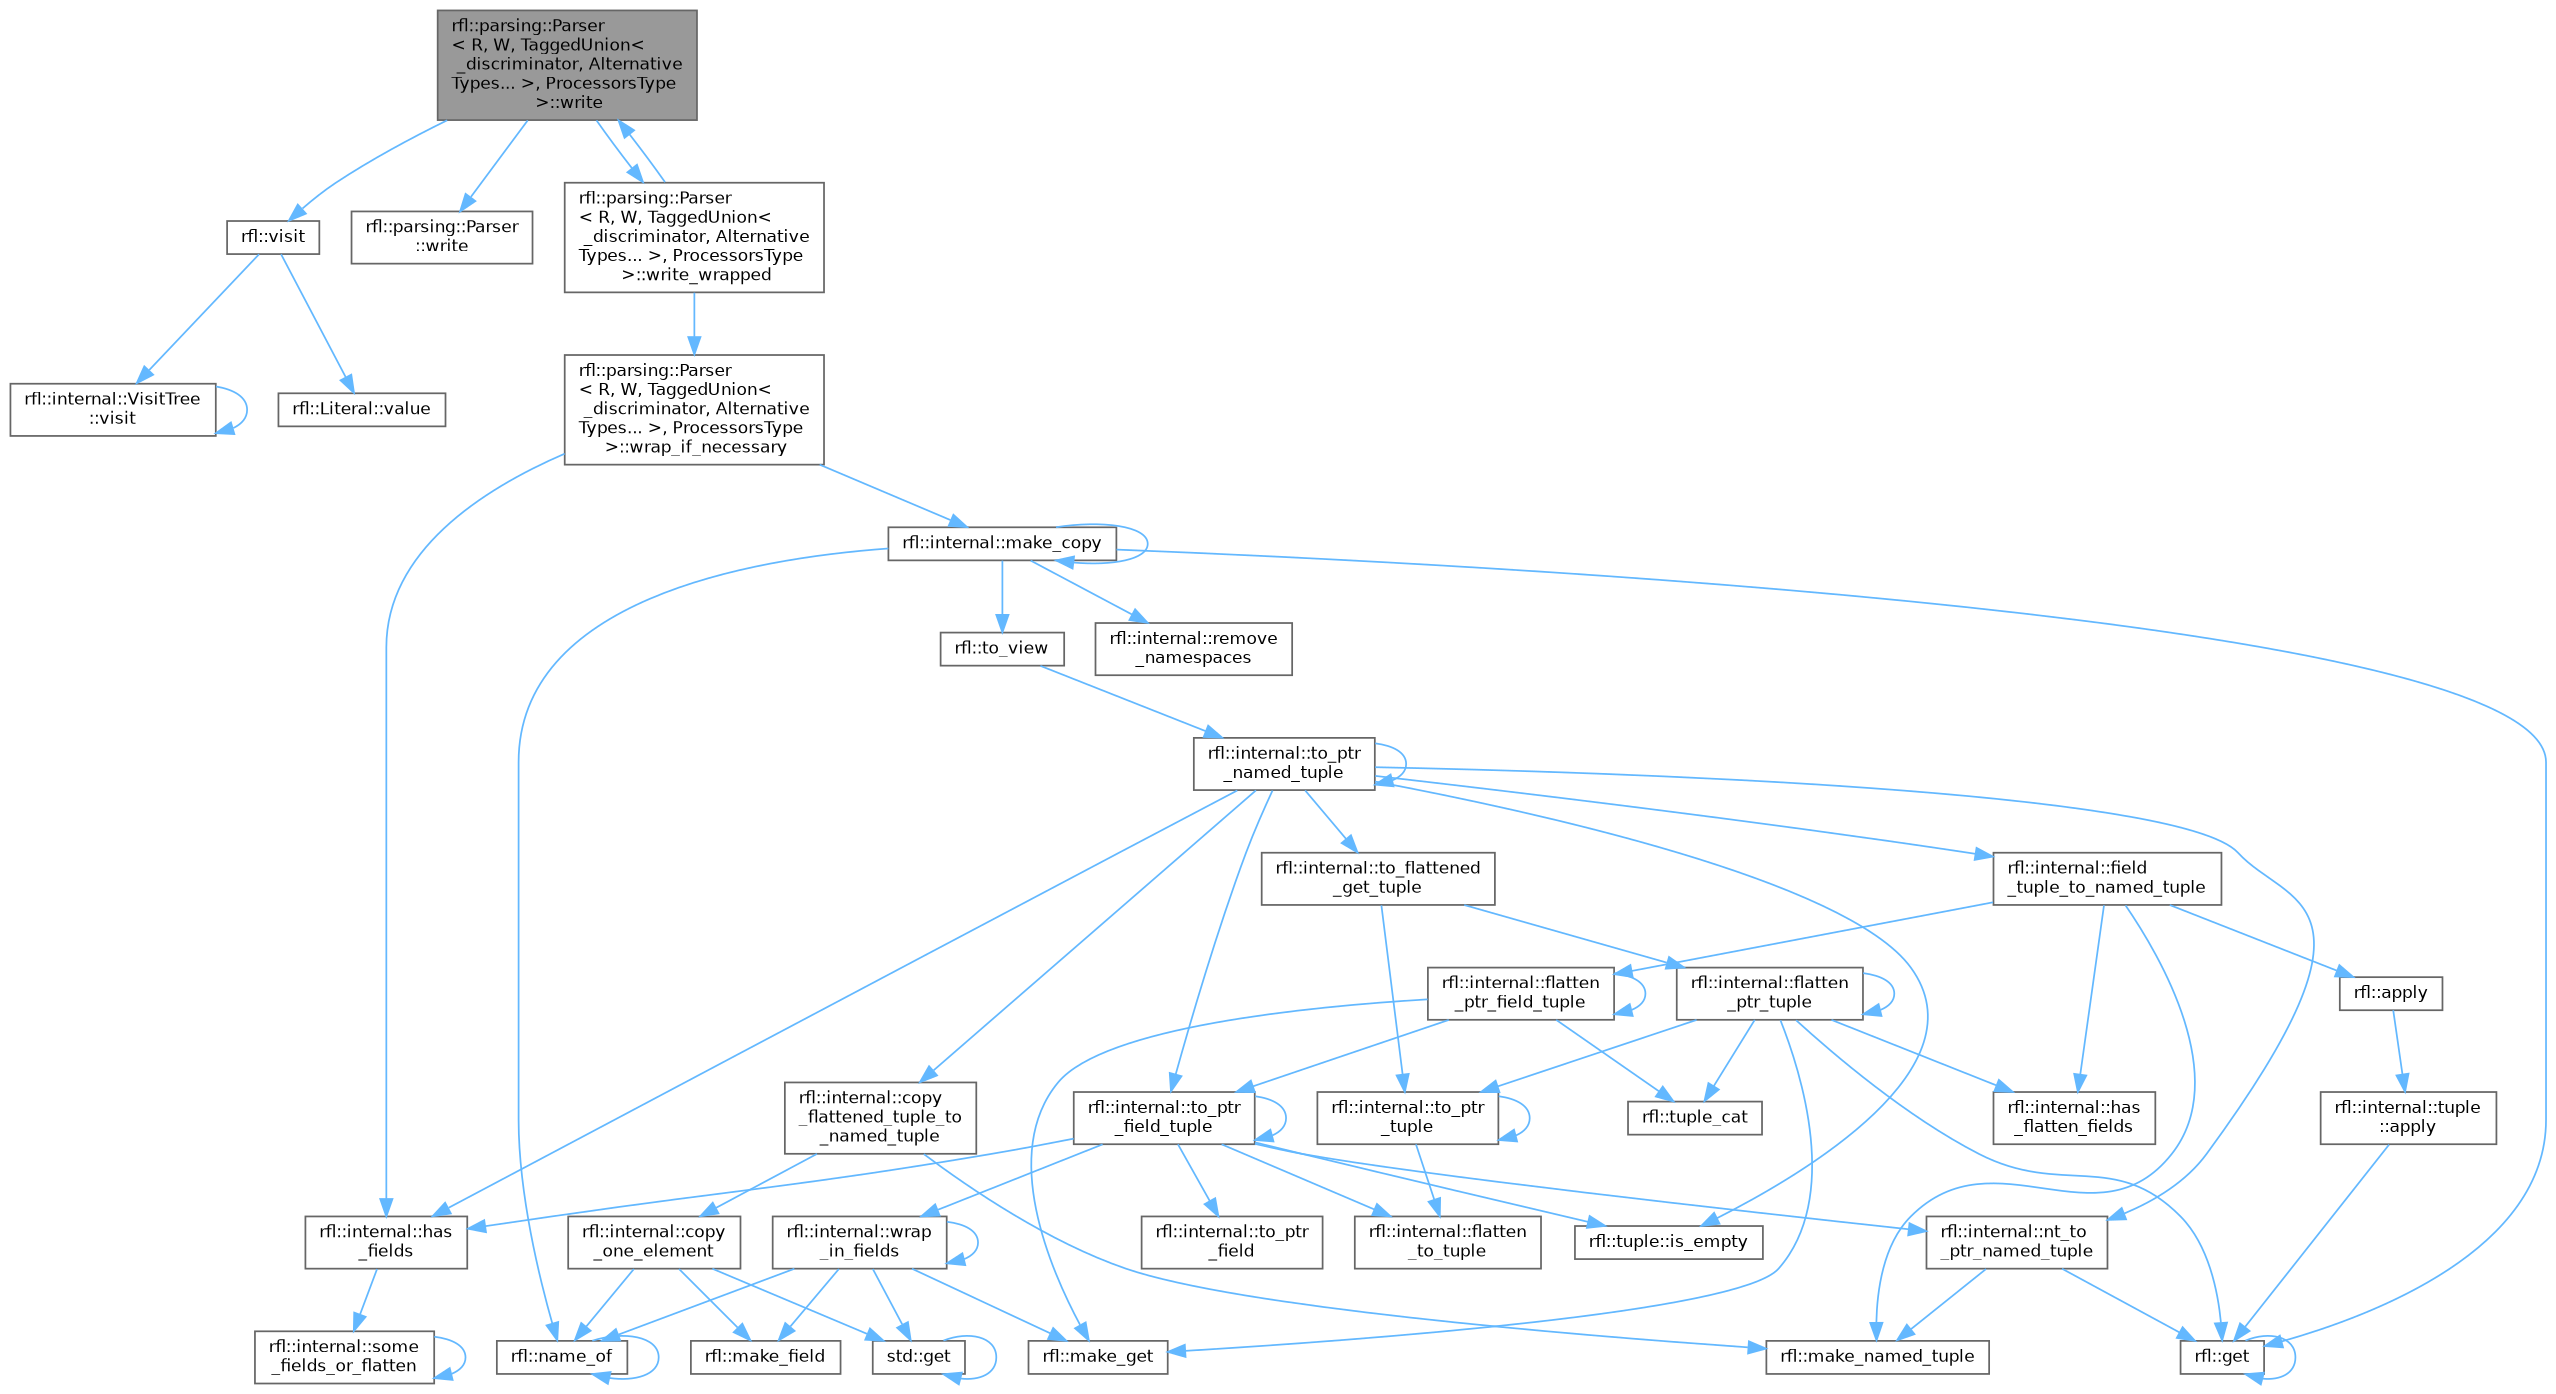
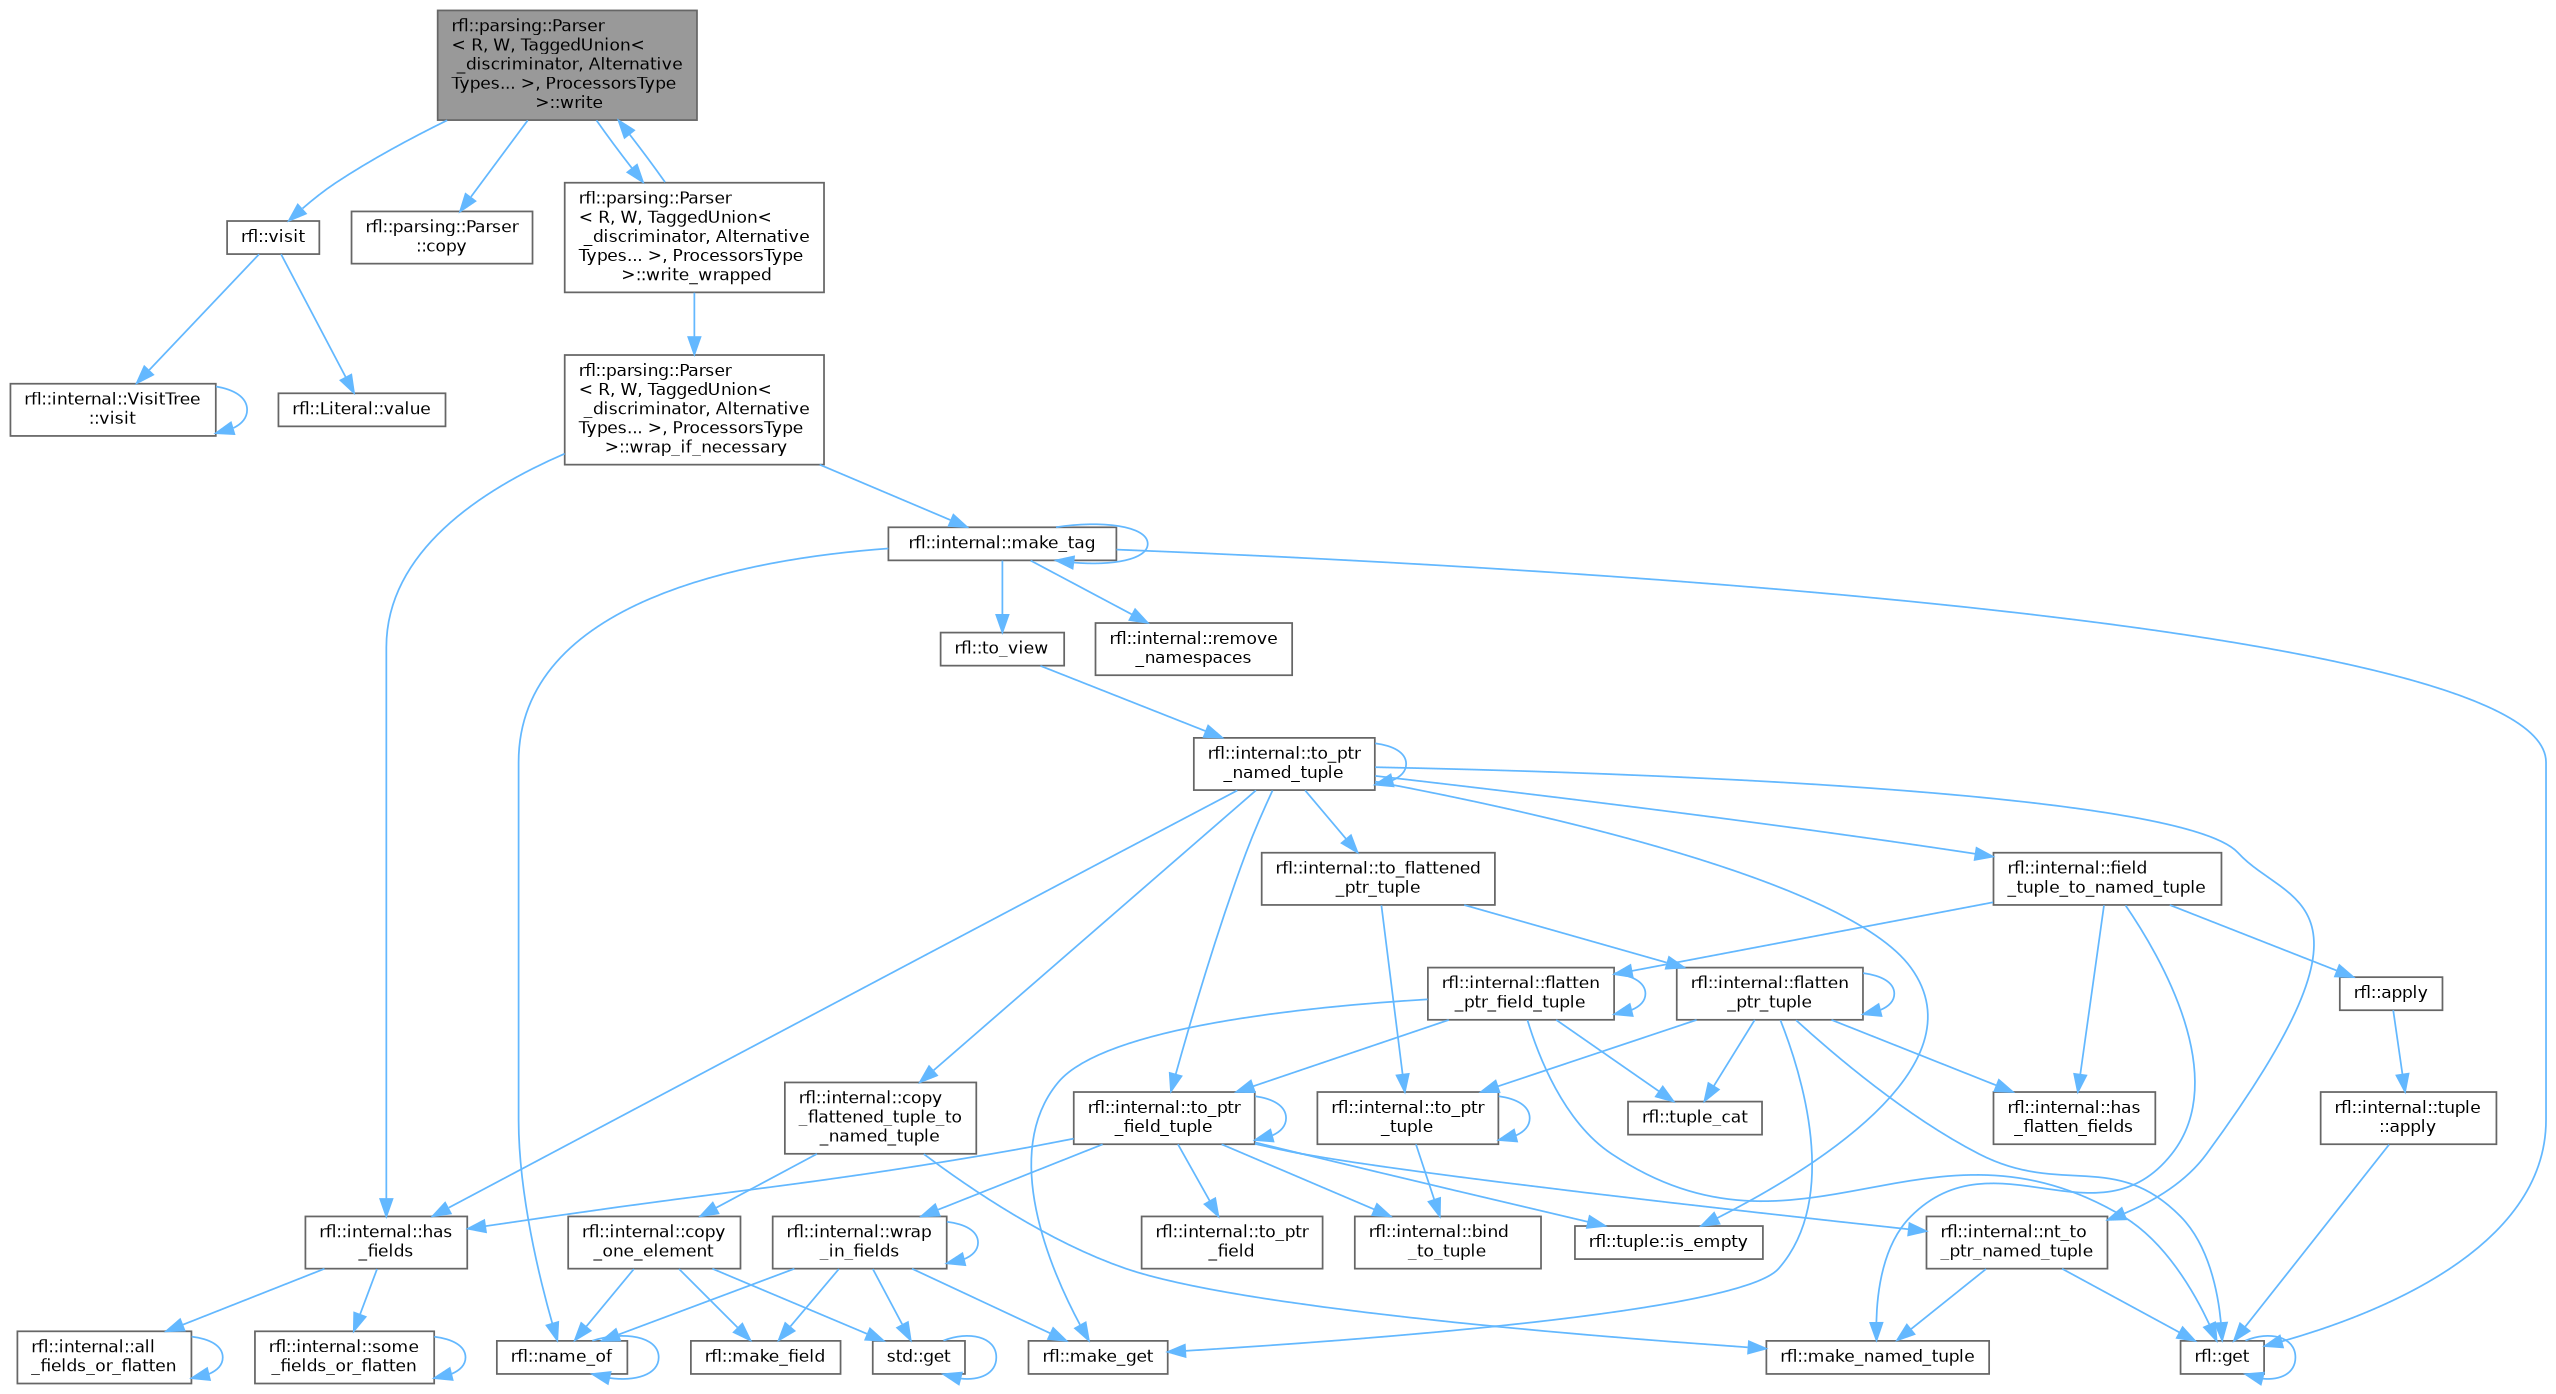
  digraph {
    rankdir=TB
    node [color=grey40 fillcolor=white fontname=Helvetica fontsize=10 shape=box style=filled]
    edge [color=steelblue1 fontname=Helvetica fontsize=10 labelfontname=Helvetica labelfontsize=10 style=solid]
    n1 [color=gray40 fillcolor=grey60 fontcolor=black height=0.2 label="rfl::parsing::Parser\l\< R, W, TaggedUnion\<\l _discriminator, Alternative\lTypes... \>, ProcessorsType\l \>::write" width=0.4]
    n2 [height=0.2 label="rfl::visit" width=0.4]
-   n3 [height=0.2 label="rfl::parsing::Parser\l::write" width=0.4]
+   n3 [height=0.2 label="rfl::parsing::Parser\l::copy" width=0.4]
    n4 [height=0.2 label="rfl::parsing::Parser\l\< R, W, TaggedUnion\<\l _discriminator, Alternative\lTypes... \>, ProcessorsType\l \>::write_wrapped" width=0.4]
    n5 [height=0.2 label="rfl::Literal::value" width=0.4]
    n6 [height=0.2 label="rfl::internal::VisitTree\l::visit" width=0.4]
    n7 [height=0.2 label="rfl::parsing::Parser\l\< R, W, TaggedUnion\<\l _discriminator, Alternative\lTypes... \>, ProcessorsType\l \>::wrap_if_necessary" width=0.4]
    n8 [height=0.2 label="rfl::internal::has\l_fields" width=0.4]
-   n9 [height=0.2 label="rfl::internal::make_copy" width=0.4]
+   n9 [height=0.2 label="rfl::internal::make_tag" width=0.4]
+   n10 [height=0.2 label="rfl::internal::all\l_fields_or_flatten" width=0.4]
    n11 [height=0.2 label="rfl::internal::some\l_fields_or_flatten" width=0.4]
    n12 [height=0.2 label="rfl::get" width=0.4]
    n13 [height=0.2 label="rfl::name_of" width=0.4]
    n14 [height=0.2 label="rfl::internal::remove\l_namespaces" width=0.4]
    n15 [height=0.2 label="rfl::to_view" width=0.4]
    n16 [height=0.2 label="rfl::internal::to_ptr\l_named_tuple" width=0.4]
    n17 [height=0.2 label="rfl::internal::copy\l_flattened_tuple_to\l_named_tuple" width=0.4]
    n18 [height=0.2 label="rfl::internal::field\l_tuple_to_named_tuple" width=0.4]
    n19 [height=0.2 label="rfl::internal::to_ptr\l_field_tuple" width=0.4]
    n20 [height=0.2 label="rfl::tuple::is_empty" width=0.4]
    n21 [height=0.2 label="rfl::internal::nt_to\l_ptr_named_tuple" width=0.4]
-   n22 [height=0.2 label="rfl::internal::to_flattened\l_get_tuple" width=0.4]
+   n22 [height=0.2 label="rfl::internal::to_flattened\l_ptr_tuple" width=0.4]
    n23 [height=0.2 label="rfl::internal::copy\l_one_element" width=0.4]
    n24 [height=0.2 label="rfl::make_named_tuple" width=0.4]
    n25 [height=0.2 label="rfl::apply" width=0.4]
    n26 [height=0.2 label="rfl::internal::flatten\l_ptr_field_tuple" width=0.4]
    n27 [height=0.2 label="rfl::internal::has\l_flatten_fields" width=0.4]
-   n28 [height=0.2 label="rfl::internal::flatten\l_to_tuple" width=0.4]
+   n28 [height=0.2 label="rfl::internal::bind\l_to_tuple" width=0.4]
    n29 [height=0.2 label="rfl::internal::to_ptr\l_field" width=0.4]
    n30 [height=0.2 label="rfl::internal::wrap\l_in_fields" width=0.4]
    n31 [height=0.2 label="rfl::internal::flatten\l_ptr_tuple" width=0.4]
    n32 [height=0.2 label="rfl::internal::to_ptr\l_tuple" width=0.4]
    n33 [height=0.2 label="std::get" width=0.4]
    n34 [height=0.2 label="rfl::make_field" width=0.4]
    n35 [height=0.2 label="rfl::internal::tuple\l::apply" width=0.4]
    n36 [height=0.2 label="rfl::make_get" width=0.4]
    n37 [height=0.2 label="rfl::tuple_cat" width=0.4]
    n1 -> n2
    n1 -> n3
    n1 -> n4
    n2 -> n5
    n2 -> n6
    n4 -> n1
    n4 -> n7
    n6 -> n6
    n7 -> n8
    n7 -> n9
+   n8 -> n10
    n8 -> n11
    n9 -> n9
    n9 -> n12
    n9 -> n13
    n9 -> n14
    n9 -> n15
+   n10 -> n10
    n11 -> n11
    n12 -> n12
    n13 -> n13
    n15 -> n16
    n16 -> n8
    n16 -> n16
    n16 -> n17
    n16 -> n18
    n16 -> n19
    n16 -> n20
    n16 -> n21
    n16 -> n22
    n17 -> n23
    n17 -> n24
    n18 -> n24
    n18 -> n25
    n18 -> n26
    n18 -> n27
    n19 -> n8
    n19 -> n19
    n19 -> n20
    n19 -> n21
    n19 -> n28
    n19 -> n29
    n19 -> n30
    n21 -> n12
    n21 -> n24
    n22 -> n31
    n22 -> n32
    n23 -> n13
    n23 -> n33
    n23 -> n34
    n25 -> n35
+   n26 -> n12
    n26 -> n19
    n26 -> n26
    n26 -> n36
    n26 -> n37
    n30 -> n13
    n30 -> n30
    n30 -> n33
    n30 -> n34
    n30 -> n36
    n31 -> n12
    n31 -> n27
    n31 -> n31
    n31 -> n32
    n31 -> n36
    n31 -> n37
    n32 -> n28
    n32 -> n32
    n33 -> n33
    n35 -> n12
  }
